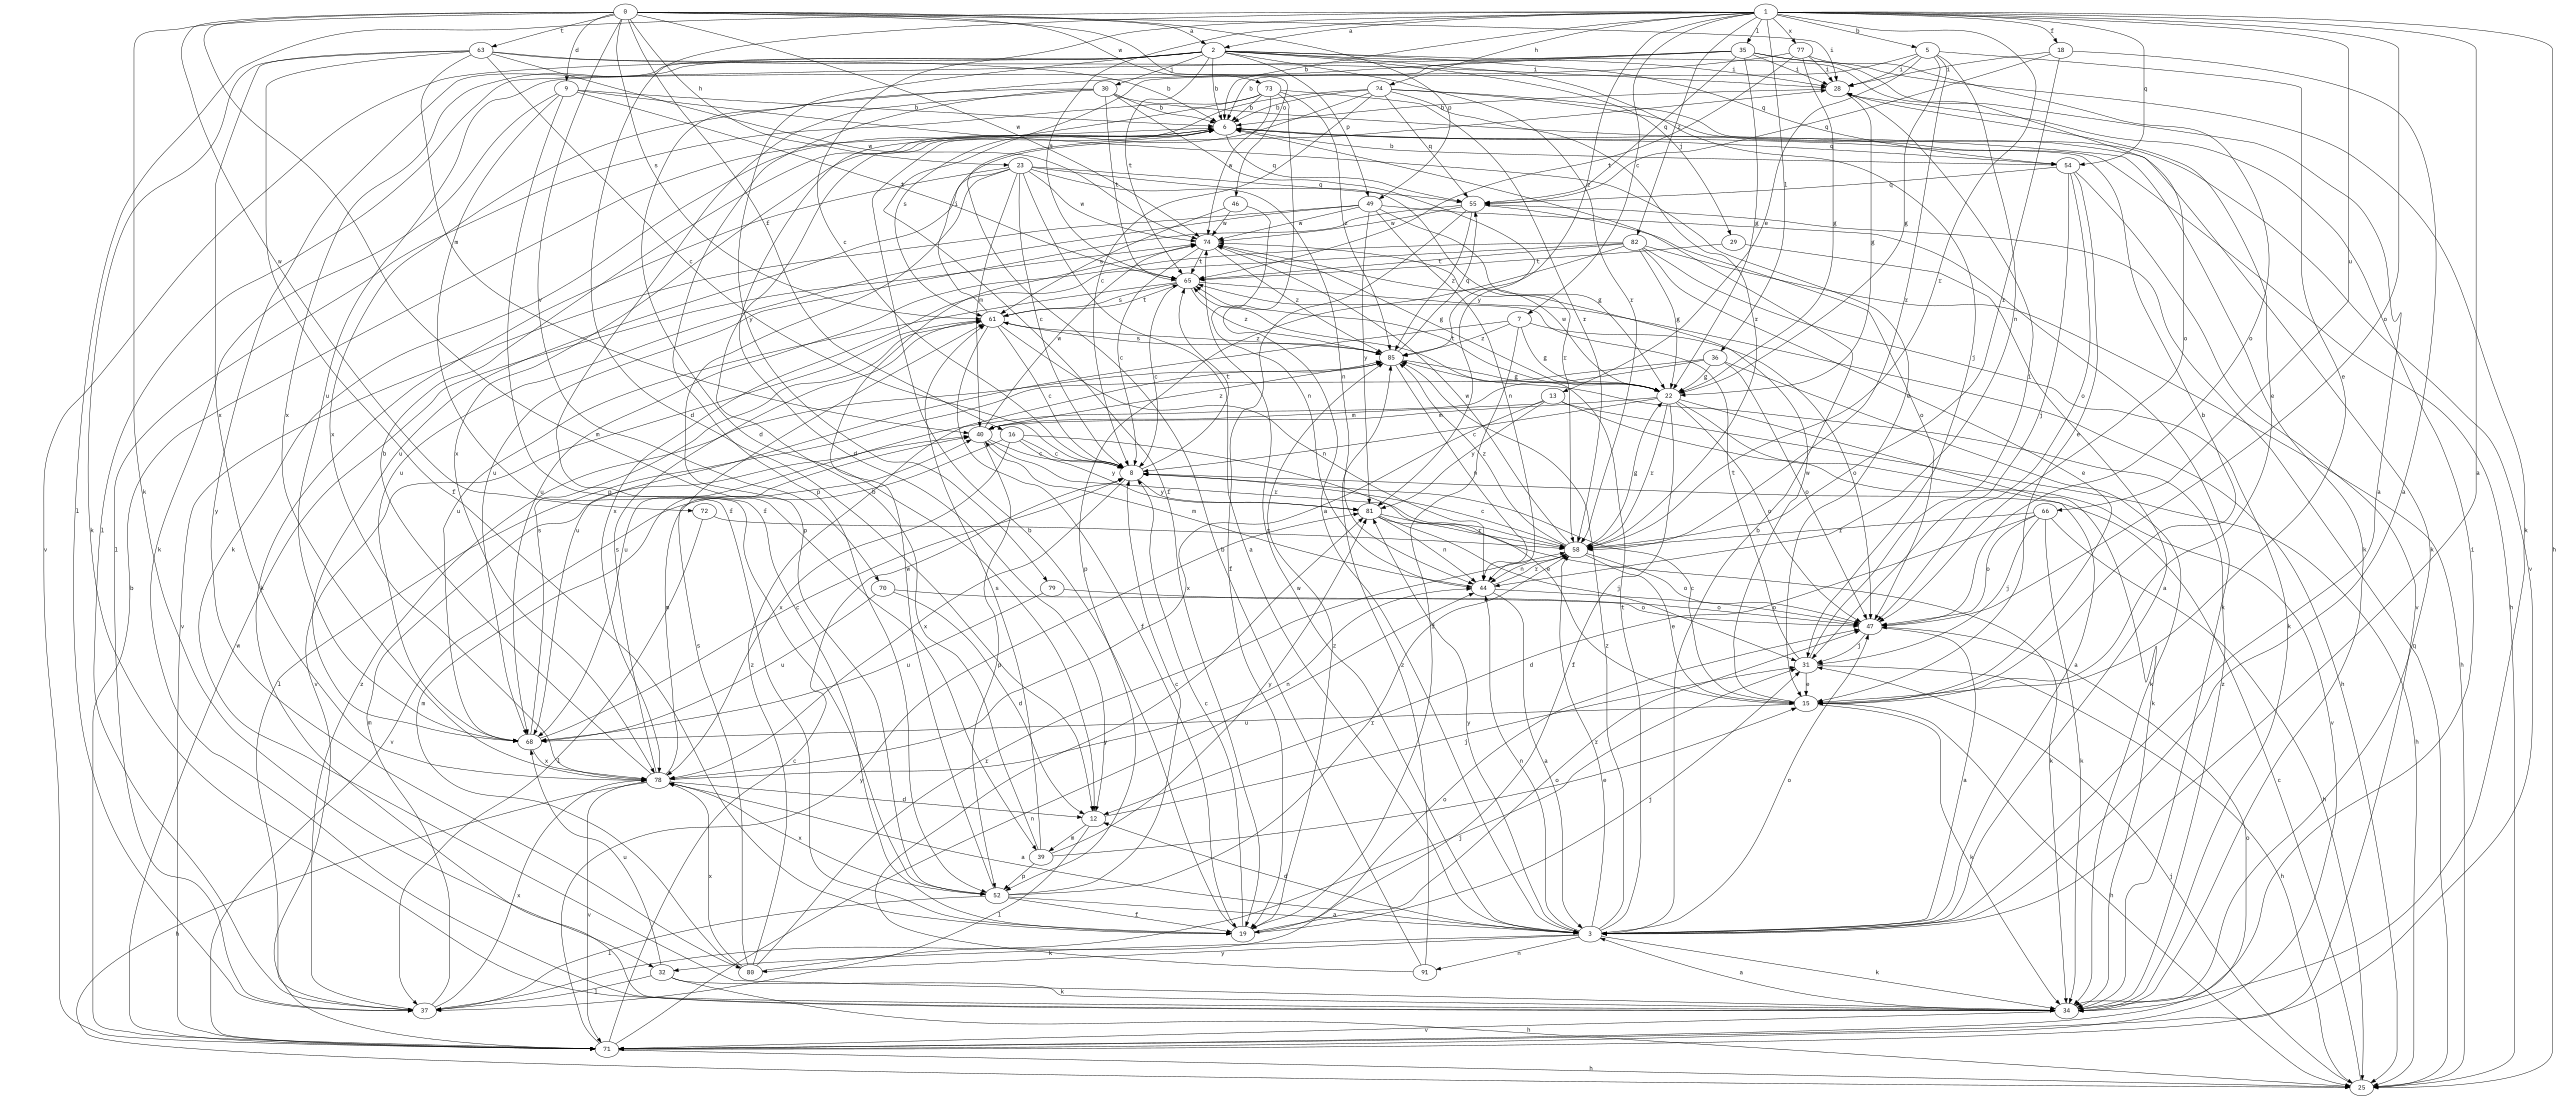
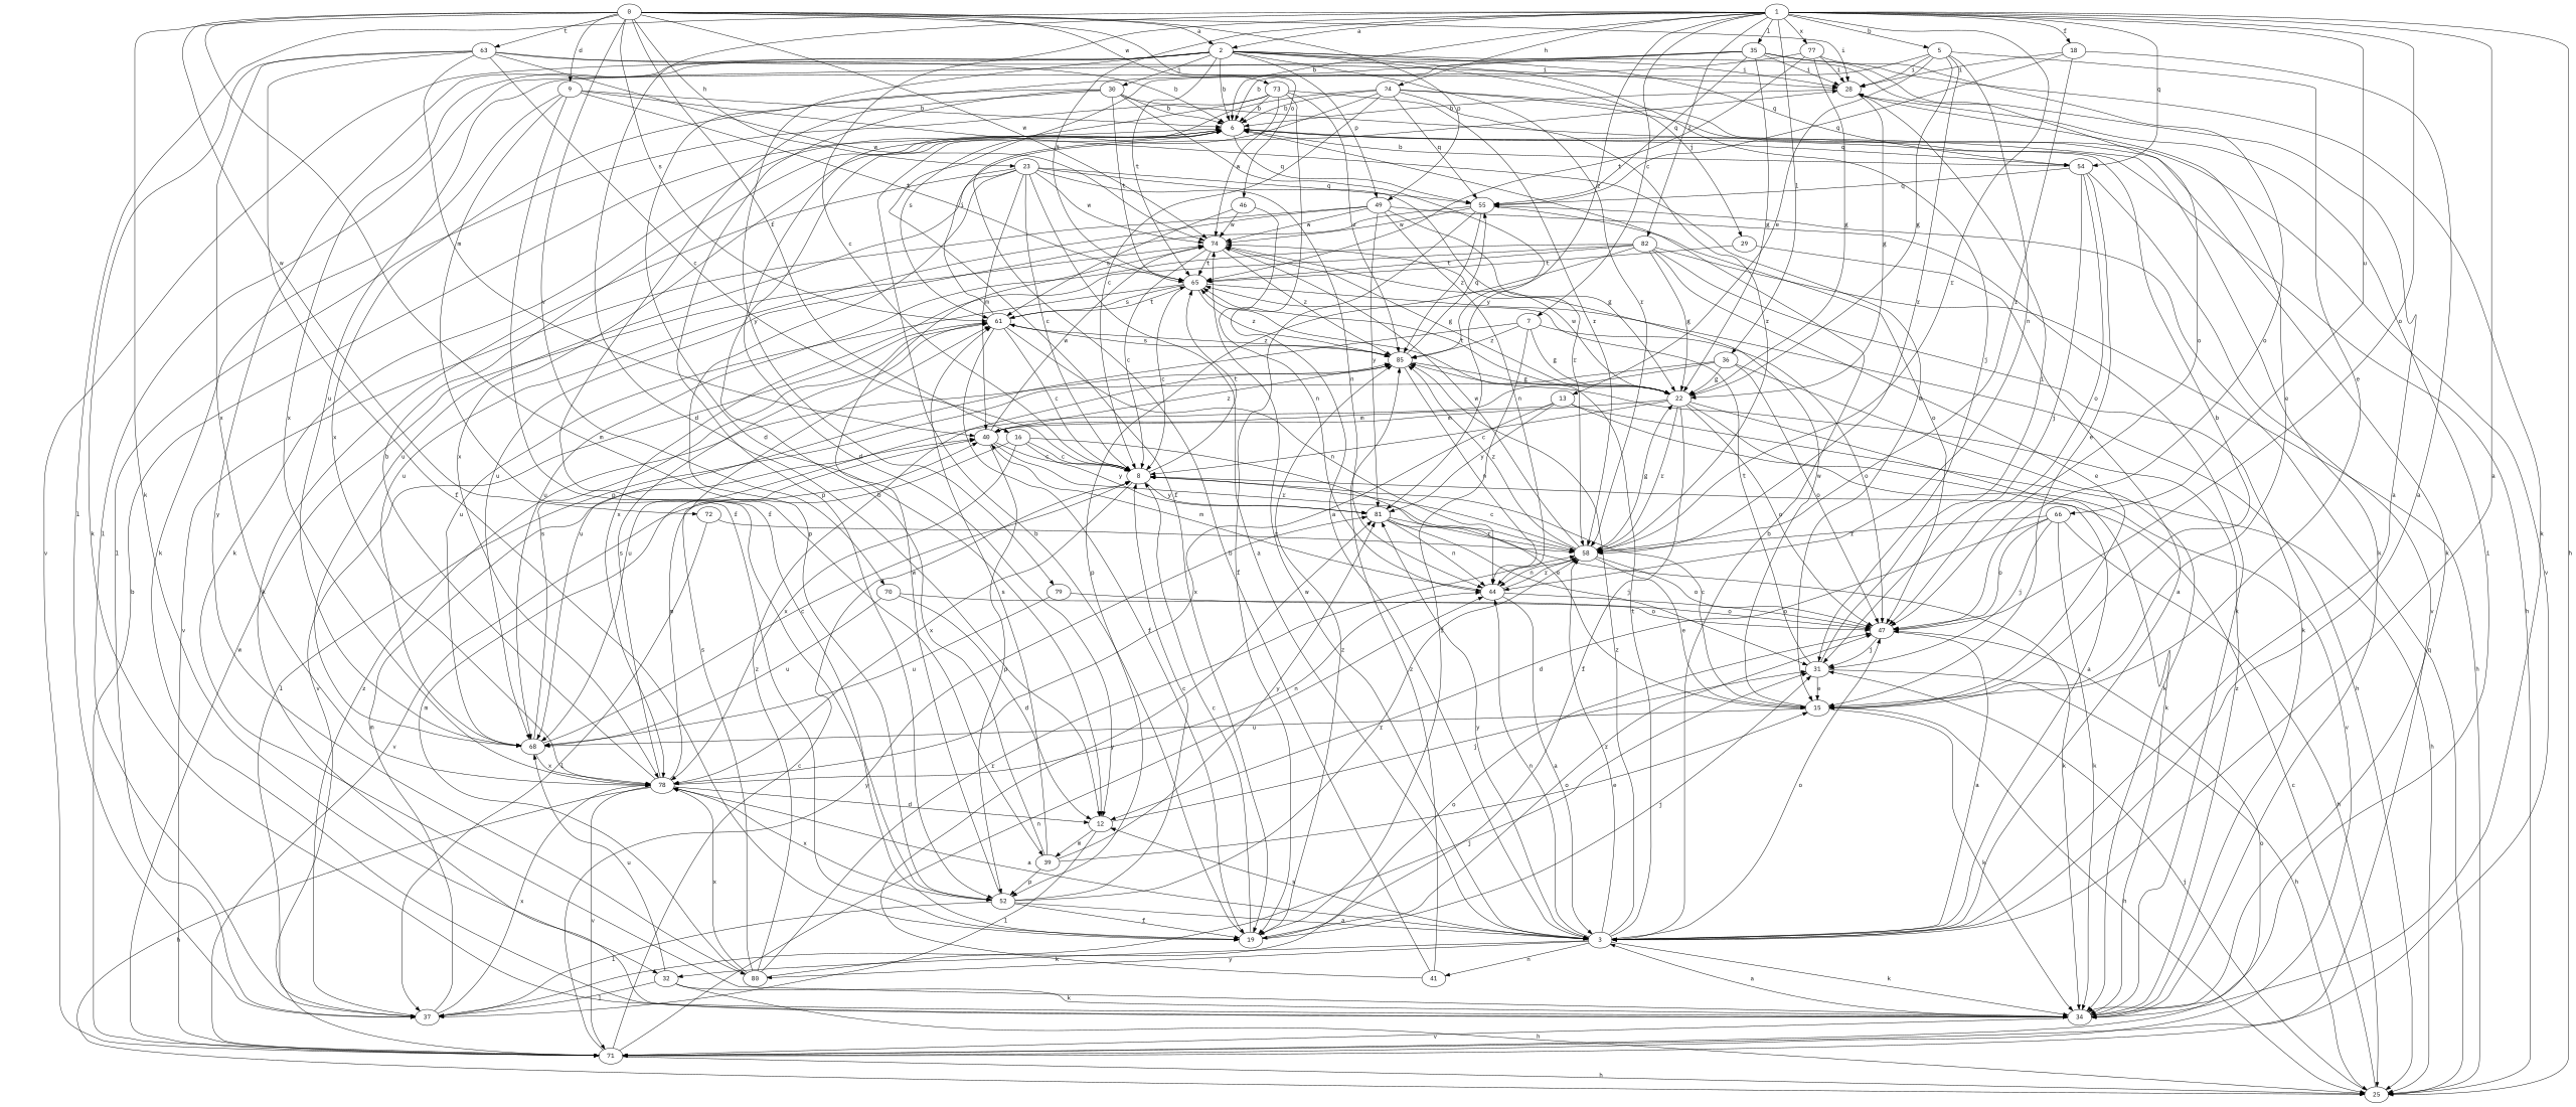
  strict digraph {
    fontname="IBM Plex Mono"
    node [fontname="IBM Plex Mono"]
    edge [fontname="IBM Plex Mono"]
    0
    2
    9
    16
    23
    28
    32
    39
    46
    n10 [label=49]
    61
    63
    70
    72
    73
    74
    6
    47
    54
    58
    65
    29
    30
    31
    71
    78
    79
    80
    34
    15
    19
    52
    8
    81
    3
    44
    68
    55
    40
    22
    25
    37
    85
    12
    1
    5
    7
    18
    24
    35
    36
    66
    77
    82
-   41 [label=91]
+   41
    13
    0 -> 2 [label=a]
    0 -> 9 [label=d]
    0 -> 16 [label=f]
    0 -> 23 [label=h]
    0 -> 28 [label=i]
    0 -> 32 [label=k]
    0 -> 39 [label=m]
    0 -> 46 [label=o]
    0 -> n10 [label=p]
    0 -> 61 [label=s]
    0 -> 63 [label=t]
    0 -> 70 [label=v]
    0 -> 72 [label=w]
    0 -> 73 [label=w]
    0 -> 74 [label=w]
    2 -> 28 [label=i]
    2 -> n10 [label=p]
    2 -> 6 [label=b]
    2 -> 47 [label=o]
    2 -> 54 [label=q]
    2 -> 58 [label=r]
    2 -> 65 [label=t]
    2 -> 29 [label=j]
    2 -> 30 [label=j]
    2 -> 31 [label=j]
    2 -> 71 [label=v]
    2 -> 78 [label=x]
    2 -> 79 [label=y]
    2 -> 80 [label=y]
    9 -> 6 [label=b]
    9 -> 65 [label=t]
    9 -> 34 [label=k]
    9 -> 15 [label=e]
    9 -> 19 [label=f]
    9 -> 52 [label=p]
    16 -> 71 [label=v]
    16 -> 78 [label=x]
    16 -> 15 [label=e]
    16 -> 8 [label=c]
    16 -> 81 [label=y]
    23 -> 74 [label=w]
    23 -> 58 [label=r]
    23 -> 34 [label=k]
    23 -> 52 [label=p]
    23 -> 8 [label=c]
    23 -> 3 [label=a]
    23 -> 44 [label=n]
    23 -> 68 [label=u]
    23 -> 55 [label=q]
    23 -> 40 [label=m]
    28 -> 6 [label=b]
    28 -> 15 [label=e]
    28 -> 22 [label=g]
    32 -> 34 [label=k]
    32 -> 68 [label=u]
    32 -> 25 [label=h]
    32 -> 37 [label=l]
    39 -> 61 [label=s]
    39 -> 6 [label=b]
    39 -> 15 [label=e]
    39 -> 52 [label=p]
    39 -> 81 [label=y]
    46 -> 61 [label=s]
    46 -> 74 [label=w]
    46 -> 44 [label=n]
    n10 -> 74 [label=w]
    n10 -> 71 [label=v]
    n10 -> 34 [label=k]
    n10 -> 81 [label=y]
    n10 -> 44 [label=n]
    n10 -> 68 [label=u]
    n10 -> 22 [label=g]
    61 -> 28 [label=i]
    61 -> 65 [label=t]
    61 -> 71 [label=v]
    61 -> 19 [label=f]
    61 -> 8 [label=c]
    61 -> 44 [label=n]
    61 -> 85 [label=z]
    63 -> 28 [label=i]
    63 -> 74 [label=w]
    63 -> 6 [label=b]
    63 -> 78 [label=x]
    63 -> 34 [label=k]
    63 -> 19 [label=f]
    63 -> 8 [label=c]
    63 -> 40 [label=m]
    70 -> 47 [label=o]
    70 -> 68 [label=u]
    70 -> 12 [label=d]
    72 -> 58 [label=r]
    72 -> 37 [label=l]
    73 -> 74 [label=w]
    73 -> 6 [label=b]
    73 -> 58 [label=r]
    73 -> 34 [label=k]
    73 -> 3 [label=a]
    73 -> 37 [label=l]
    73 -> 85 [label=z]
    74 -> 65 [label=t]
    74 -> 8 [label=c]
    74 -> 22 [label=g]
    74 -> 85 [label=z]
    6 -> 54 [label=q]
    6 -> 78 [label=x]
    6 -> 55 [label=q]
    6 -> 25 [label=h]
    47 -> 31 [label=j]
    47 -> 3 [label=a]
    54 -> 6 [label=b]
    54 -> 47 [label=o]
    54 -> 31 [label=j]
    54 -> 71 [label=v]
    54 -> 15 [label=e]
    54 -> 55 [label=q]
    58 -> 74 [label=w]
    58 -> 47 [label=o]
    58 -> 15 [label=e]
    58 -> 8 [label=c]
    58 -> 44 [label=n]
    58 -> 22 [label=g]
    58 -> 85 [label=z]
    65 -> 61 [label=s]
    65 -> 8 [label=c]
    65 -> 68 [label=u]
    65 -> 25 [label=h]
    65 -> 85 [label=z]
    29 -> 65 [label=t]
    29 -> 3 [label=a]
    30 -> 6 [label=b]
    30 -> 65 [label=t]
    30 -> 78 [label=x]
    30 -> 34 [label=k]
    30 -> 19 [label=f]
    30 -> 52 [label=p]
    30 -> 81 [label=y]
    31 -> 28 [label=i]
    31 -> 65 [label=t]
    31 -> 15 [label=e]
    31 -> 25 [label=h]
    71 -> 74 [label=w]
    71 -> 6 [label=b]
    71 -> 47 [label=o]
    71 -> 8 [label=c]
    71 -> 81 [label=y]
    71 -> 44 [label=n]
    71 -> 25 [label=h]
    78 -> 61 [label=s]
    78 -> 6 [label=b]
    78 -> 71 [label=v]
    78 -> 3 [label=a]
    78 -> 44 [label=n]
    78 -> 40 [label=m]
    78 -> 25 [label=h]
    78 -> 12 [label=d]
    79 -> 47 [label=o]
    79 -> 68 [label=u]
    80 -> 61 [label=s]
    80 -> 47 [label=o]
    80 -> 58 [label=r]
    80 -> 78 [label=x]
    80 -> 40 [label=m]
    80 -> 85 [label=z]
    34 -> 28 [label=i]
    34 -> 71 [label=v]
    34 -> 3 [label=a]
    34 -> 85 [label=z]
    15 -> 74 [label=w]
    15 -> 6 [label=b]
    15 -> 34 [label=k]
    15 -> 8 [label=c]
    15 -> 68 [label=u]
    15 -> 25 [label=h]
    19 -> 6 [label=b]
    19 -> 47 [label=o]
    19 -> 31 [label=j]
    19 -> 8 [label=c]
    19 -> 85 [label=z]
    52 -> 74 [label=w]
    52 -> 58 [label=r]
    52 -> 78 [label=x]
    52 -> 19 [label=f]
    52 -> 8 [label=c]
    52 -> 3 [label=a]
    52 -> 37 [label=l]
    8 -> 65 [label=t]
    8 -> 78 [label=x]
    8 -> 81 [label=y]
    81 -> 58 [label=r]
    81 -> 31 [label=j]
    81 -> 34 [label=k]
    81 -> 44 [label=n]
    3 -> 32 [label=k]
    3 -> 74 [label=w]
    3 -> 6 [label=b]
    3 -> 47 [label=o]
    3 -> 58 [label=r]
    3 -> 65 [label=t]
    3 -> 80 [label=y]
    3 -> 34 [label=k]
    3 -> 81 [label=y]
    3 -> 44 [label=n]
    3 -> 85 [label=z]
-   3 -> 12 [label=d]
+   3 -> 12 [label=s]
    3 -> 41 [label=n]
    44 -> 47 [label=o]
    44 -> 58 [label=r]
    44 -> 3 [label=a]
    44 -> 40 [label=m]
    68 -> 61 [label=s]
    68 -> 78 [label=x]
    68 -> 8 [label=c]
    55 -> 74 [label=w]
    55 -> 47 [label=o]
    55 -> 19 [label=f]
    55 -> 68 [label=u]
    55 -> 85 [label=z]
    40 -> 74 [label=w]
    40 -> 58 [label=r]
    40 -> 52 [label=p]
    40 -> 8 [label=c]
    40 -> 85 [label=z]
    22 -> 74 [label=w]
    22 -> 47 [label=o]
    22 -> 58 [label=r]
    22 -> 65 [label=t]
    22 -> 34 [label=k]
    22 -> 19 [label=f]
    22 -> 8 [label=c]
    22 -> 3 [label=a]
    22 -> 40 [label=m]
    25 -> 31 [label=j]
    25 -> 8 [label=c]
    25 -> 55 [label=q]
    37 -> 31 [label=j]
    37 -> 78 [label=x]
    37 -> 40 [label=m]
    37 -> 85 [label=z]
    85 -> 61 [label=s]
    85 -> 44 [label=n]
    85 -> 55 [label=q]
    85 -> 22 [label=g]
    12 -> 39 [label=m]
    12 -> 31 [label=j]
    12 -> 37 [label=l]
    1 -> 2 [label=a]
    1 -> 6 [label=b]
    1 -> 47 [label=o]
    1 -> 54 [label=q]
    1 -> 58 [label=r]
    1 -> 65 [label=t]
    1 -> 8 [label=c]
    1 -> 3 [label=a]
    1 -> 25 [label=h]
    1 -> 37 [label=l]
    1 -> 85 [label=z]
    1 -> 12 [label=d]
    1 -> 5 [label=b]
    1 -> 7 [label=c]
    1 -> 18 [label=f]
    1 -> 24 [label=h]
    1 -> 35 [label=l]
    1 -> 36 [label=l]
    1 -> 66 [label=u]
    1 -> 77 [label=x]
    1 -> 82 [label=z]
    5 -> 28 [label=i]
    5 -> 58 [label=r]
    5 -> 15 [label=e]
    5 -> 44 [label=n]
    5 -> 68 [label=u]
    5 -> 22 [label=g]
    5 -> 13 [label=e]
    7 -> 47 [label=o]
    7 -> 19 [label=f]
    7 -> 68 [label=u]
    7 -> 22 [label=g]
    7 -> 85 [label=z]
    18 -> 28 [label=i]
    18 -> 58 [label=r]
    18 -> 3 [label=a]
    18 -> 55 [label=q]
    24 -> 61 [label=s]
    24 -> 6 [label=b]
    24 -> 58 [label=r]
    24 -> 71 [label=v]
    24 -> 34 [label=k]
    24 -> 8 [label=c]
    24 -> 55 [label=q]
    24 -> 12 [label=d]
    35 -> 28 [label=i]
    35 -> 6 [label=b]
    35 -> 34 [label=k]
    35 -> 3 [label=a]
    35 -> 55 [label=q]
    35 -> 22 [label=g]
    35 -> 37 [label=l]
    35 -> 12 [label=d]
    36 -> 47 [label=o]
    36 -> 34 [label=k]
    36 -> 68 [label=u]
    36 -> 22 [label=g]
    36 -> 37 [label=l]
    66 -> 47 [label=o]
    66 -> 58 [label=r]
    66 -> 31 [label=j]
    66 -> 34 [label=k]
    66 -> 25 [label=h]
    66 -> 12 [label=d]
    77 -> 28 [label=i]
    77 -> 47 [label=o]
    77 -> 65 [label=t]
    77 -> 19 [label=f]
    77 -> 22 [label=g]
    82 -> 65 [label=t]
    82 -> 78 [label=x]
    82 -> 34 [label=k]
    82 -> 15 [label=e]
    82 -> 52 [label=p]
    82 -> 68 [label=u]
    82 -> 22 [label=g]
    82 -> 25 [label=h]
    41 -> 6 [label=b]
    41 -> 81 [label=y]
    41 -> 85 [label=z]
    13 -> 71 [label=v]
    13 -> 78 [label=x]
    13 -> 81 [label=y]
    13 -> 40 [label=m]
    13 -> 25 [label=h]
  }
